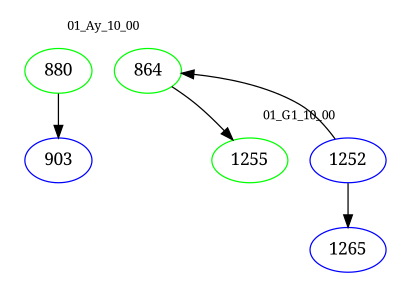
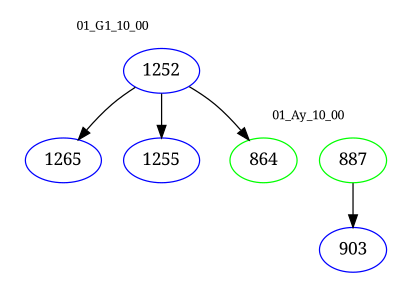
  digraph {
    fontname="Noto Serif"
    node [color=green fontname="Noto Serif"]
    edge [color=black fontname="Noto Serif"]
-   n1 [label=880]
+   n1 [label=887]
    n2 [label=864]
    n3 [color=blue label=903]
    n4 [color=blue label=1252]
    n5 [color=blue label=1265]
-   n6 [label=1255]
+   n6 [color=blue label=1255]
    subgraph cluster_1 {
      color=white
      fontsize=10
      label="01_Ay_10_00"
      n1
      n2
      n3
    }
    subgraph cluster_2 {
      color=white
      fontsize=10
      label="01_G1_10_00"
      n4
      n5
      n6
    }
    n1 -> n3
    n4 -> n2
    n4 -> n5
-   n2 -> n6
+   n4 -> n6
  }
